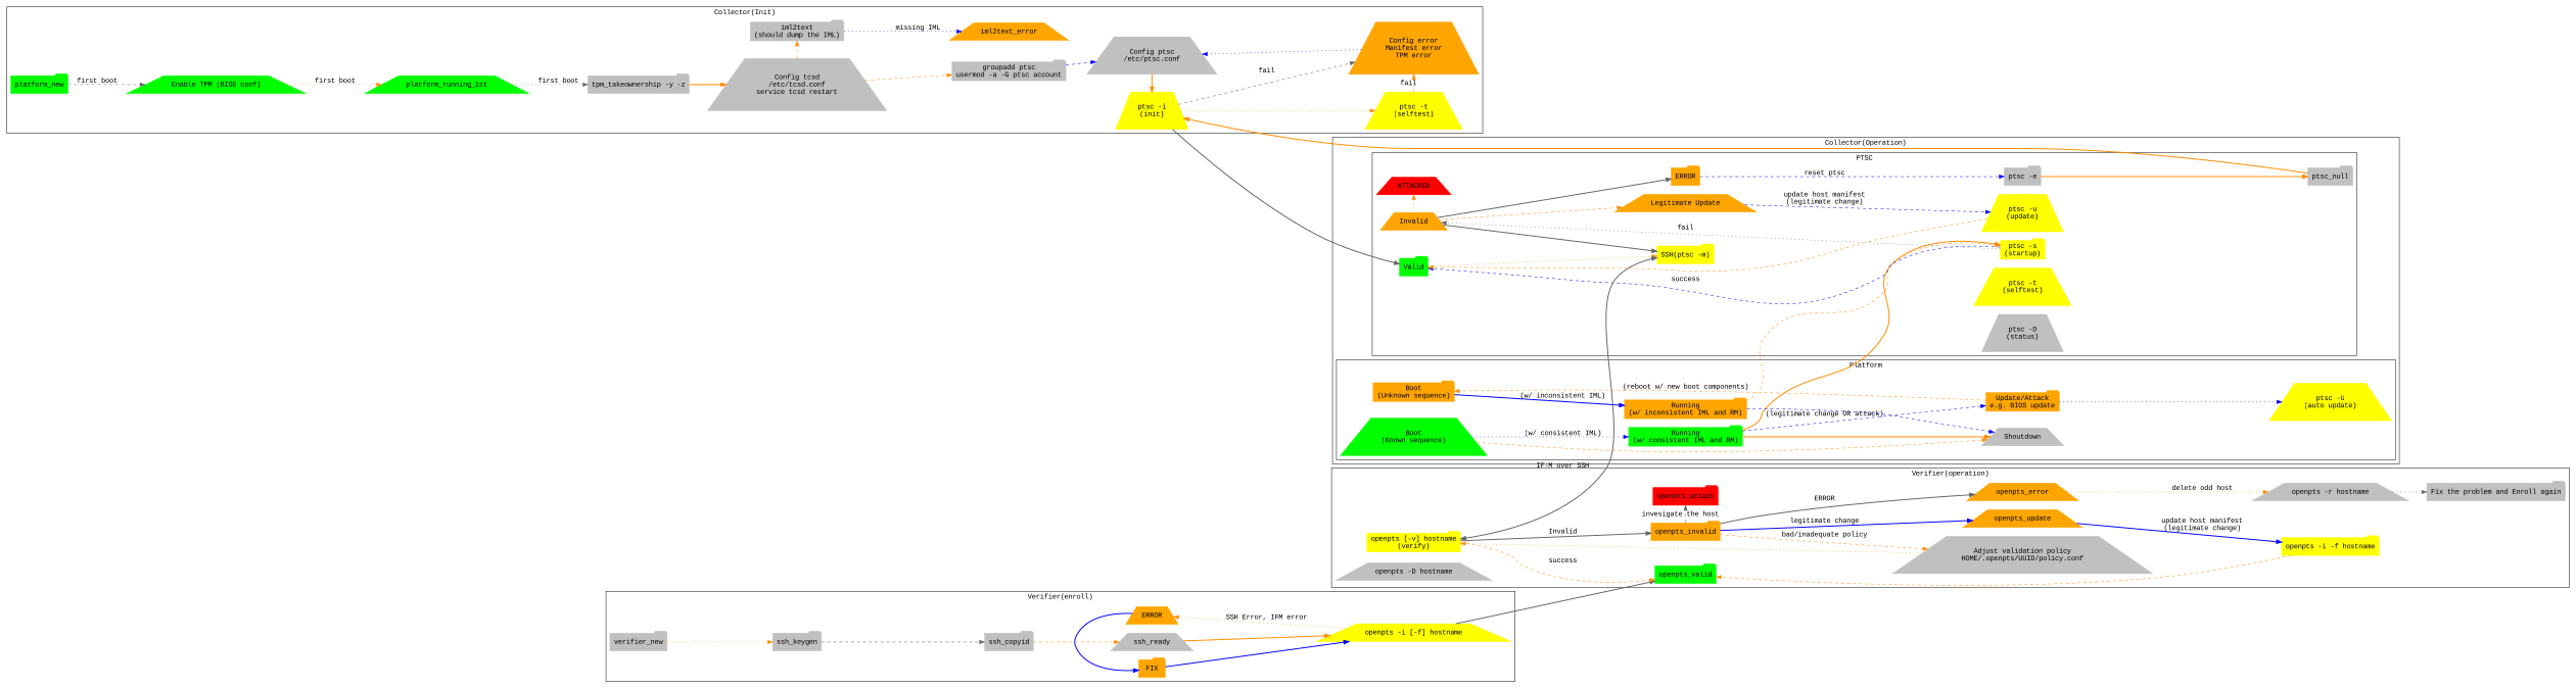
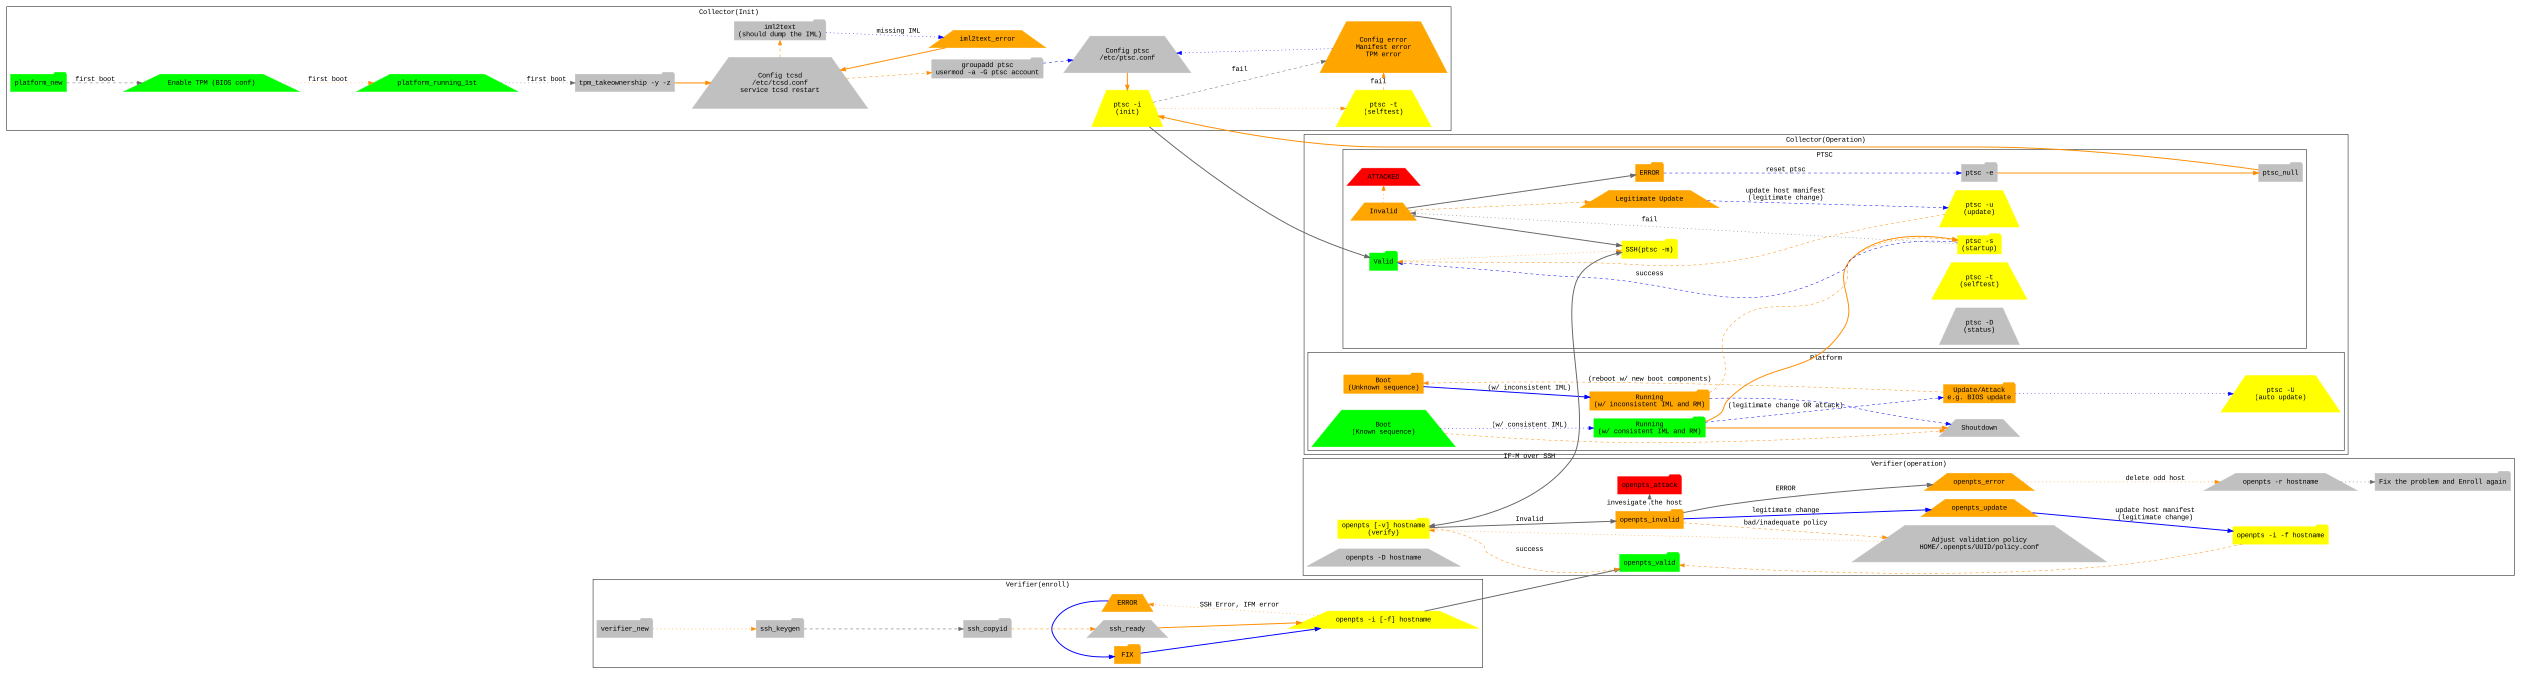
  digraph {
    fontname="Liberation Mono"
    rankdir=LR
    node [color=gray fontname="Liberation Mono" shape=trapezium style=filled]
    edge [color=darkorange fontname="Liberation Mono" style=dashed]
    n1 [label="Config tcsd\n/etc/tcsd.conf\nservice tcsd restart"]
    n2 [label="iml2text\n(should dump the IML)" shape=folder]
    n3 [label="Config ptsc\n/etc/ptsc.conf"]
    n4 [color=yellow label="ptsc -i\n(init)"]
    n5 [color=orange label="Config error\nManifest error\nTPM error"]
    n6 [color=yellow label="ptsc -t\n(selftest)"]
    platform_new [color=green shape=folder]
    n8 [color=green label="Enable TPM (BIOS conf)"]
    platform_running_1st [color=green]
    n10 [label="tpm_takeownership -y -z" shape=folder]
    n11 [label="groupadd ptsc\nusermod -a -G ptsc account" shape=folder]
    iml2text_error [color=orange]
    n13 [color=orange label="Boot\n(Unknown sequence)" shape=folder]
    n14 [color=green label="Boot\n(Known sequence)"]
    n15 [color=green label="Running\n(w/ consistent IML and RM)" shape=folder]
    n16 [color=orange label="Running\n(w/ inconsistent IML and RM)" shape=folder]
    n17 [color=orange label="Update/Attack\ne.g. BIOS update" shape=folder]
    n18 [label=Shoutdown]
    n19 [color=yellow label="ptsc -U\n(auto update)"]
    n20 [color=green label=Valid shape=folder]
    n21 [color=orange label=Invalid]
    n22 [color=red label=ATTACKED]
    n23 [color=orange label=ERROR shape=folder]
    n24 [color=orange label="Legitimate Update"]
    n25 [color=yellow label="ptsc -t\n(selftest)"]
    n26 [color=yellow label="ptsc -s\n(startup)" shape=folder]
    n27 [label="ptsc -D\n(status)"]
    n28 [color=yellow label="ptsc -u\n(update)"]
    ptsc_null [shape=folder]
    n30 [color=yellow label="SSH(ptsc -m)" shape=folder]
    n31 [label="ptsc -e" shape=folder]
    n32 [color=orange label=ERROR]
    n33 [color=orange label=FIX shape=folder]
    verifier_new [shape=folder]
    ssh_keygen [shape=folder]
    ssh_copyid [shape=folder]
    ssh_ready
    n38 [color=yellow label="openpts -i [-f] hostname"]
    n39 [color=yellow label="openpts [-v] hostname\n(verify)" shape=folder]
    n40 [label="openpts -D hostname"]
    openpts_valid [color=green shape=folder]
    openpts_invalid [color=orange shape=folder]
    openpts_attack [color=red shape=folder]
    n44 [label="openpts -r hostname"]
    n45 [color=yellow label="openpts -i -f hostname" shape=folder]
    n46 [label="Fix the problem and Enroll again" shape=folder]
    openpts_update [color=orange]
    openpts_error [color=orange]
    n49 [label="Adjust validation policy\nHOME/.openpts/UUID/policy.conf"]
    subgraph cluster_1 {
      label="Collector(Init)"
      platform_new
      n8
      platform_running_1st
      n10
      n11
      iml2text_error
      subgraph sub_2 {
        label="Collector(Init)"
        rank=same
        n1
        n2
      }
      subgraph sub_3 {
        label="Collector(Init)"
        rank=same
        n3
        n4
      }
      subgraph sub_4 {
        label="Collector(Init)"
        rank=same
        n5
        n6
      }
    }
    subgraph cluster_5 {
      label="Collector(Operation)"
      subgraph cluster_6 {
        label=Platform
        n17
        n18
        n19
        subgraph sub_7 {
          label=Platform
          rank=same
          n13
          n14
        }
        subgraph sub_8 {
          label=Platform
          rank=same
          n15
          n16
        }
      }
      subgraph cluster_9 {
        label=PTSC
        ptsc_null
        n30
        n31
        subgraph sub_10 {
          label=PTSC
          rank=same
          n20
          n21
          n22
        }
        subgraph sub_11 {
          label=PTSC
          rank=same
          n23
          n24
        }
        subgraph sub_12 {
          label=PTSC
          rank=same
          n25
          n26
          n27
          n28
        }
      }
    }
    subgraph cluster_13 {
      label="Verifier(enroll)"
      verifier_new
      ssh_keygen
      ssh_copyid
      ssh_ready
      n38
      subgraph sub_14 {
        label="Verifier(enroll)"
        rank=same
        n32
        n33
      }
    }
    subgraph cluster_15 {
      label="Verifier(operation)"
      n46
      openpts_update
      openpts_error
      n49
      subgraph sub_16 {
        label="Verifier(operation)"
        rank=same
        n39
        n40
      }
      subgraph sub_17 {
        label="Verifier(operation)"
        rank=same
        openpts_valid
        openpts_invalid
        openpts_attack
      }
      subgraph sub_18 {
        label="Verifier(operation)"
        rank=same
        n44
        n45
      }
    }
    n1 -> n2
    n1 -> n11
    n2 -> iml2text_error [color=blue label="missing IML" style=dotted]
    n3 -> n4 [style=bold]
    n4 -> n5 [color=gray40 label=fail]
    n4 -> n6 [style=dotted]
    n4 -> n20 [color=gray40 style=bold]
    n5 -> n3 [color=blue style=dotted]
    n6 -> n5 [label=fail]
    platform_new -> n8 [color=gray40 label="first boot"]
    n8 -> platform_running_1st [label="first boot" style=dotted]
    platform_running_1st -> n10 [color=gray40 label="first boot" style=dotted]
    n10 -> n1 [style=bold]
    n11 -> n3 [color=blue]
+   iml2text_error -> n1 [style=bold]
    n13 -> n16 [color=blue label="(w/ inconsistent IML)" style=bold]
    n14 -> n15 [color=blue label="(w/ consistent IML)" style=dotted]
    n14 -> n18
    n15 -> n17 [color=blue label="(legitimate change OR attack)"]
    n15 -> n18 [style=bold]
    n15 -> n26 [style=bold]
    n16 -> n18 [color=blue]
    n16 -> n26
    n17 -> n13 [label="(reboot w/ new boot components)"]
    n17 -> n19 [color=blue style=dotted]
    n20 -> n30 [style=dotted]
    n21 -> n22 [style=dotted]
    n21 -> n23 [color=gray40 style=bold]
    n21 -> n24
    n21 -> n30 [color=gray40 style=bold]
    n23 -> n31 [color=blue label="reset ptsc"]
    n24 -> n28 [color=blue label="update host manifest\n(legitimate change)"]
    n26 -> n20 [color=blue label=success]
    n26 -> n21 [color=gray40 label=fail style=dotted]
    n28 -> n20
    ptsc_null -> n4 [style=bold]
    n31 -> ptsc_null [style=bold]
    n32 -> n33 [color=blue style=bold]
    n33 -> n38 [color=blue style=bold]
    verifier_new -> ssh_keygen [style=dotted]
    ssh_keygen -> ssh_copyid [color=gray40]
    ssh_copyid -> ssh_ready
    ssh_ready -> n38 [style=bold]
    n38 -> n32 [label="SSH Error, IFM error" style=dotted]
    n38 -> openpts_valid [color=gray40 style=bold]
    n39 -> n30 [color=gray40 dir=both label="IF-M over SSH" style=bold]
    n39 -> openpts_valid [label=success]
    n39 -> openpts_invalid [color=gray40 label=Invalid style=bold]
    openpts_invalid -> openpts_attack [color=gray40 label="invesigate the host"]
    openpts_invalid -> openpts_update [color=blue label="legitimate change" style=bold]
    openpts_invalid -> openpts_error [color=gray40 label=ERROR style=bold]
    openpts_invalid -> n49 [label="bad/inadequate policy"]
    n44 -> n46 [color=gray40 style=dotted]
    n45 -> openpts_valid
    openpts_update -> n45 [color=blue label="update host manifest\n(legitimate change)" style=bold]
    openpts_error -> n44 [label="delete odd host" style=dotted]
    n49 -> n39 [style=dotted]
  }
